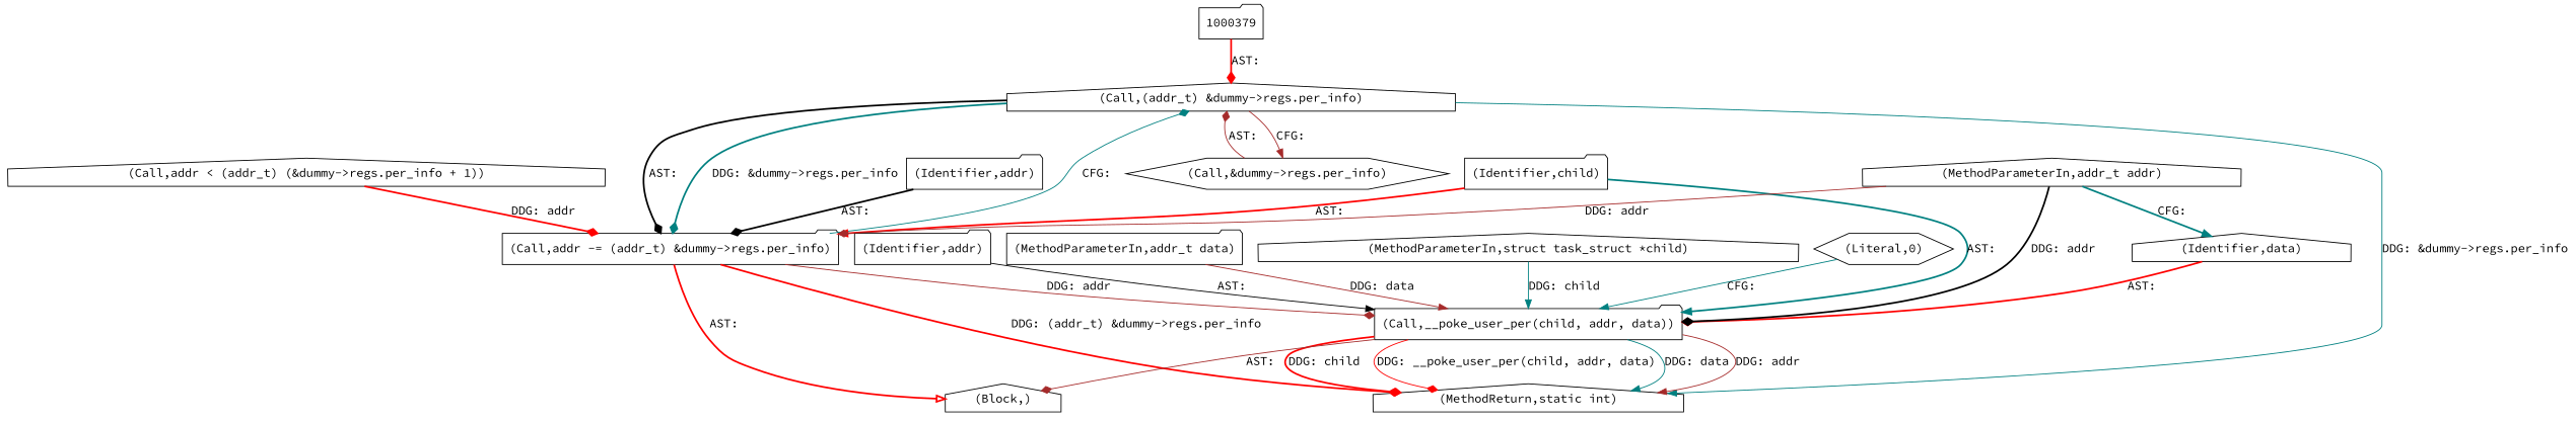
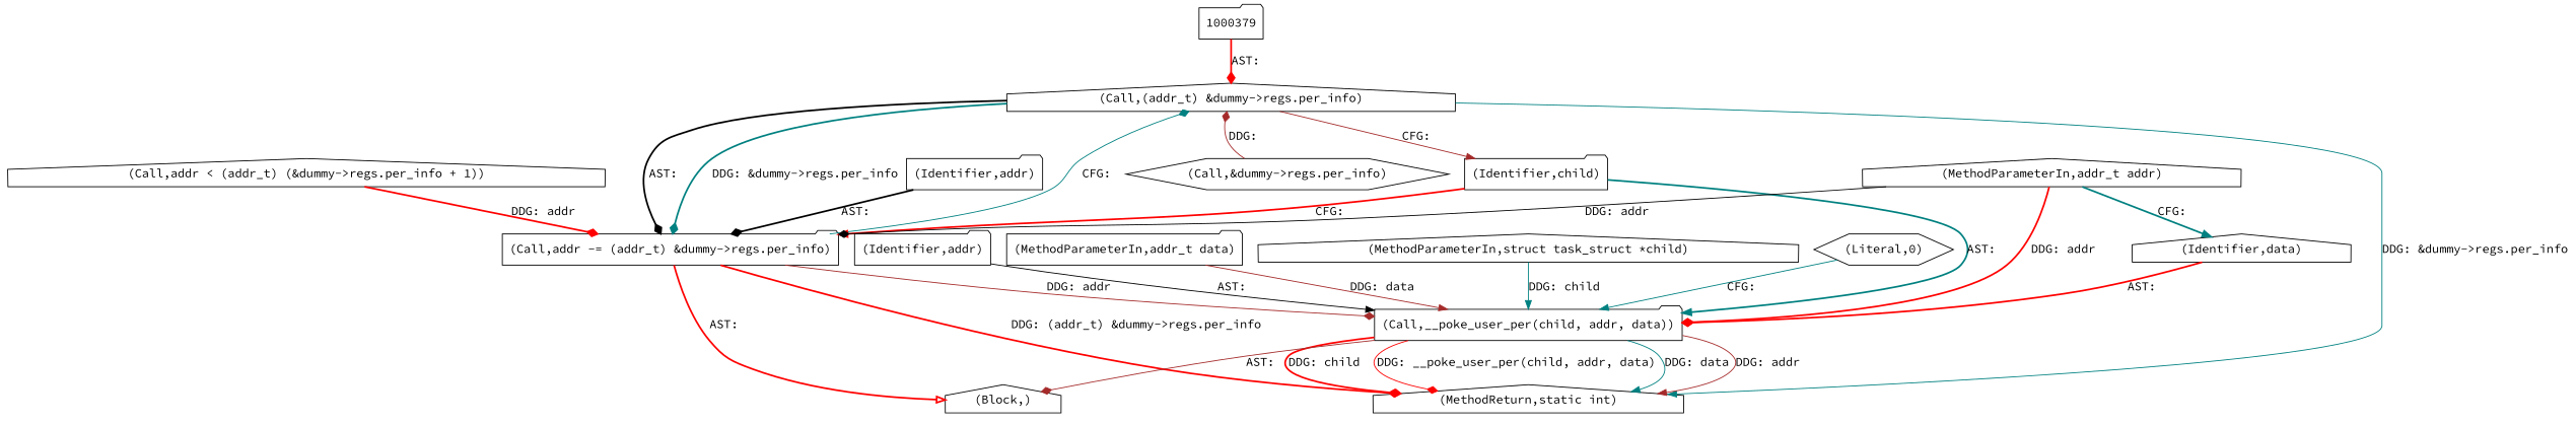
  digraph {
    fontname="Source Code Pro"
    node [fontname="Source Code Pro" shape=house]
    edge [arrowhead=diamond color=teal fontname="Source Code Pro" style=solid]
    n1 [label="(Call,(addr_t) &dummy->regs.per_info)"]
    n2 [label="(Call,addr -= (addr_t) &dummy->regs.per_info)" shape=folder]
    n3 [label="(Call,&dummy->regs.per_info)" shape=hexagon]
    n4 [label="(MethodReturn,static int)"]
    n5 [label="(Call,__poke_user_per(child, addr, data))" shape=folder]
    n6 [label="(Block,)"]
    n7 [label="(Identifier,data)"]
    n8 [label="(Identifier,child)" shape=folder]
    n9 [label="(Identifier,addr)" shape=folder]
    n10 [label="(MethodParameterIn,addr_t addr)"]
    n11 [label="(Identifier,addr)" shape=folder]
    n12 [label="(MethodParameterIn,addr_t data)" shape=folder]
    n13 [label="(Call,addr < (addr_t) (&dummy->regs.per_info + 1))"]
    n14 [label="(MethodParameterIn,struct task_struct *child)"]
    n15 [label="(Literal,0)" shape=hexagon]
    1000379 [shape=folder]
    n1 -> n2 [color=black label="AST: " style=bold]
    n1 -> n2 [label="DDG: &dummy->regs.per_info" style=bold]
-   n1 -> n3 [arrowhead=normal color=brown label="CFG: "]
+   n1 -> n8 [arrowhead=normal color=brown label="CFG: "]
    n1 -> n4 [arrowhead=normal label="DDG: &dummy->regs.per_info"]
    n2 -> n1 [label="CFG: "]
    n2 -> n4 [color=red label="DDG: (addr_t) &dummy->regs.per_info" style=bold]
    n2 -> n5 [color=brown label="DDG: addr"]
    n2 -> n6 [arrowhead=onormal color=red label="AST: " style=bold]
-   n3 -> n1 [color=brown label="AST: "]
+   n3 -> n1 [color=brown label="DDG: "]
    n5 -> n4 [arrowhead=normal label="DDG: data"]
    n5 -> n4 [arrowhead=normal color=brown label="DDG: addr"]
    n5 -> n4 [color=red label="DDG: child" style=bold]
    n5 -> n4 [color=red label="DDG: __poke_user_per(child, addr, data)"]
    n5 -> n6 [color=brown label="AST: "]
    n7 -> n5 [color=red label="AST: " style=bold]
-   n8 -> n2 [arrowhead=onormal color=red label="AST: " style=bold]
+   n8 -> n2 [arrowhead=onormal color=red label="CFG: " style=bold]
    n8 -> n5 [arrowhead=normal label="AST: " style=bold]
    n9 -> n5 [arrowhead=normal color=black label="AST: "]
-   n10 -> n2 [color=brown label="DDG: addr"]
-   n10 -> n5 [color=black label="DDG: addr" style=bold]
+   n10 -> n2 [color=black label="DDG: addr"]
+   n10 -> n5 [color=red label="DDG: addr" style=bold]
    n10 -> n7 [arrowhead=normal label="CFG: " style=bold]
    n11 -> n2 [color=black label="AST: " style=bold]
    n12 -> n5 [arrowhead=normal color=brown label="DDG: data"]
    n13 -> n2 [color=red label="DDG: addr" style=bold]
    n14 -> n5 [arrowhead=normal label="DDG: child"]
    n15 -> n5 [arrowhead=normal label="CFG: "]
    1000379 -> n1 [color=red label="AST: " style=bold]
  }
